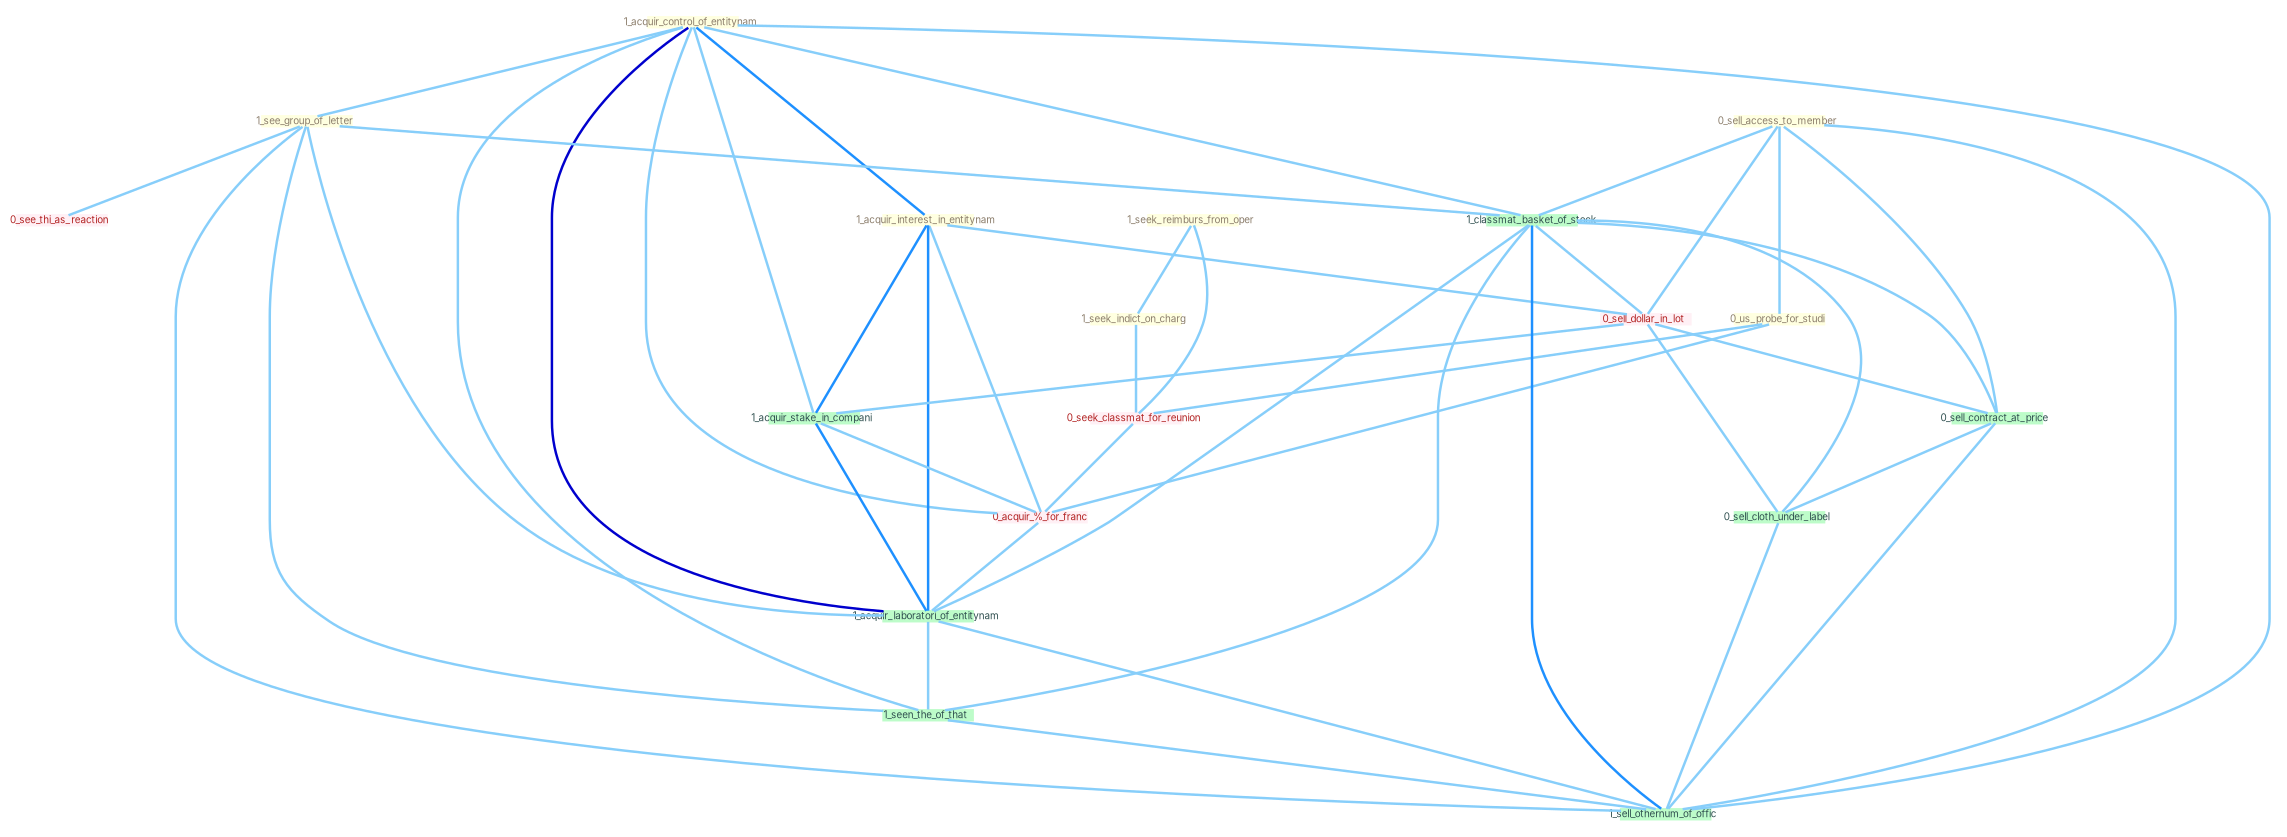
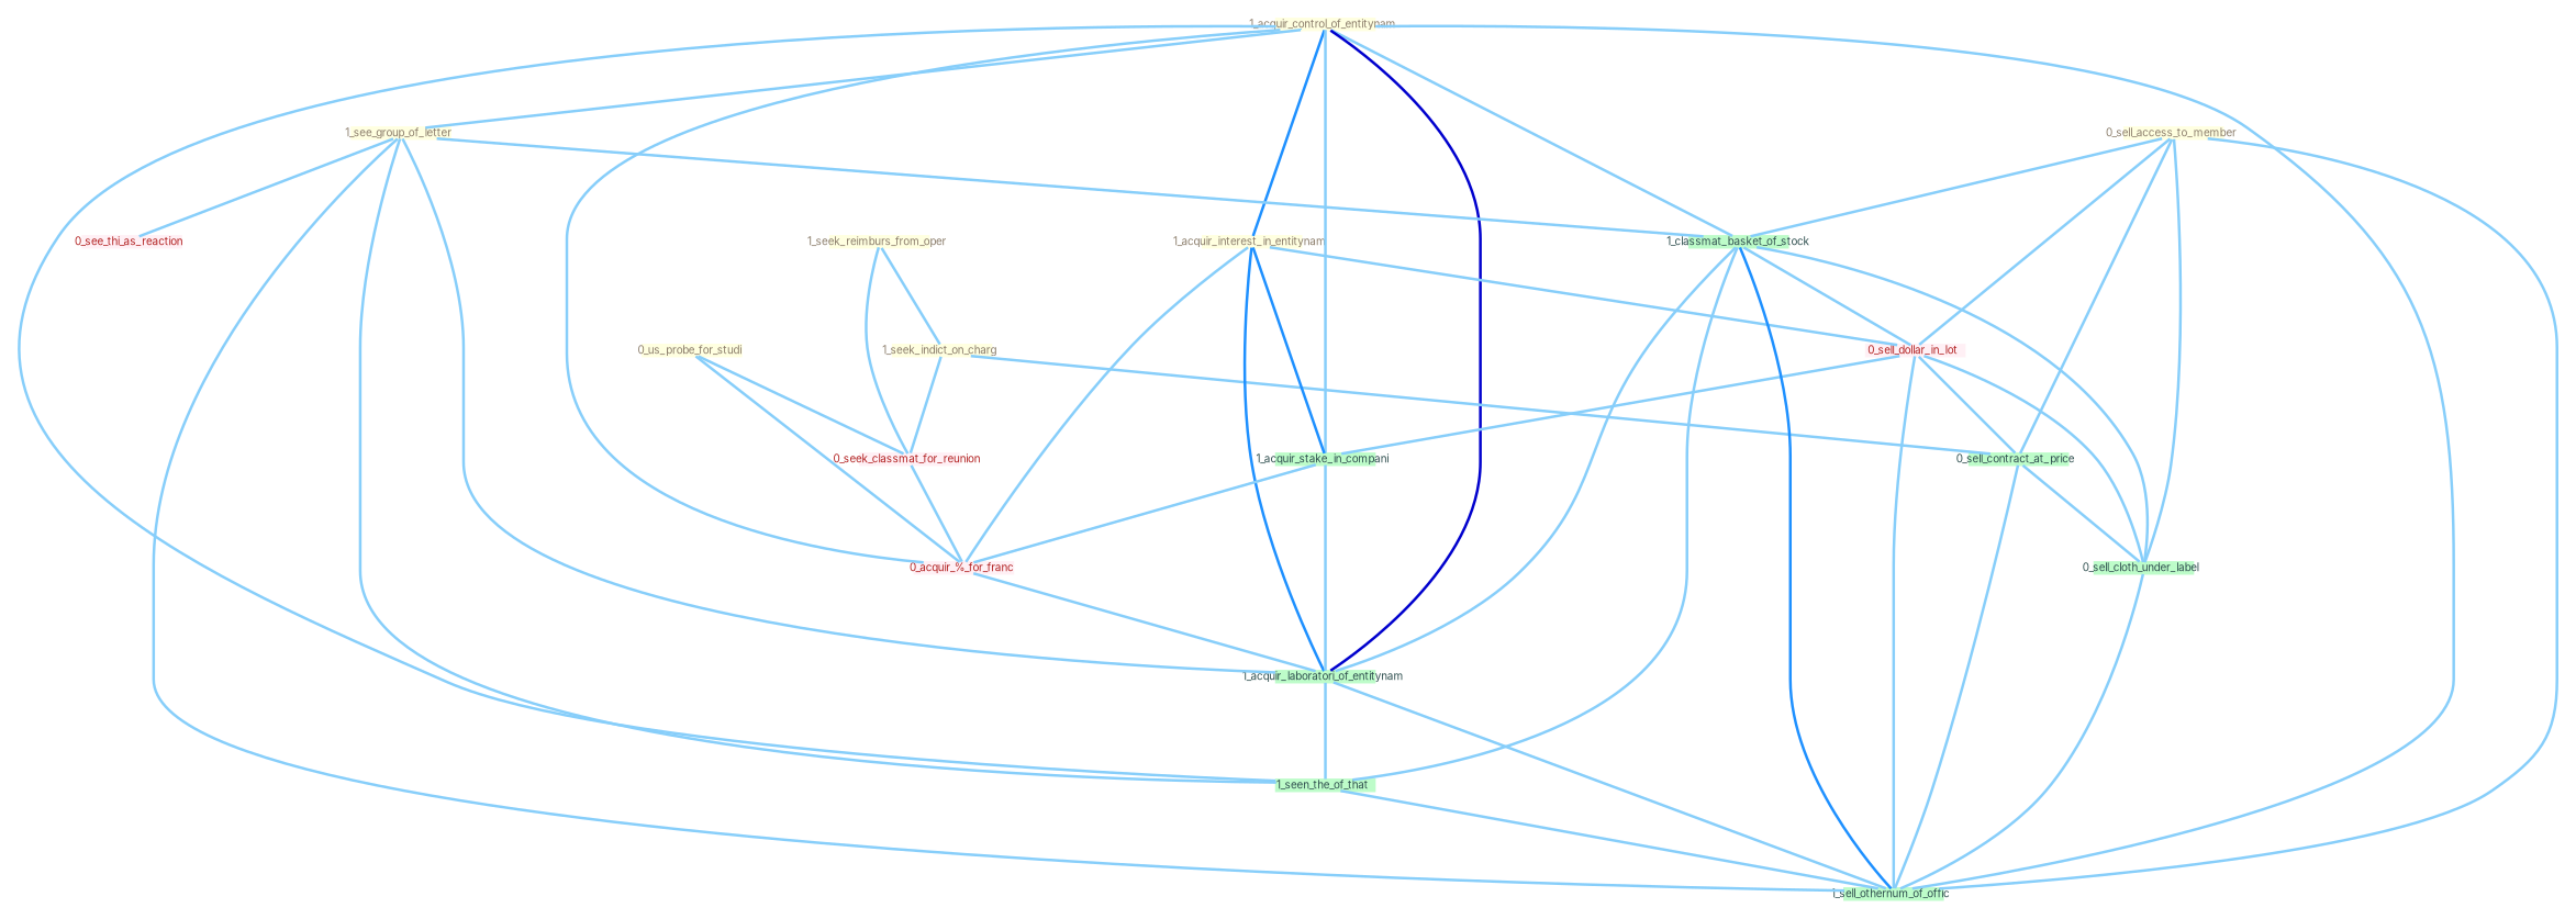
  graph {
    fontname=Inter
    node [color="#ffffe0" fixedsize=true fontcolor="#8b7d6b" fontname=Inter fontsize=4 shape=polygon style=filled]
    edge [color="#87cefa" fontname=Inter w=1]
    "1_acquir_control_of_entitynam " [height=.06 width=.5]
    "1_seek_reimburs_from_oper " [height=.06 width=.5]
    "0_sell_access_to_member " [height=.06 width=.5]
    "1_seek_indict_on_charg " [height=.06 width=.5]
    "1_acquir_interest_in_entitynam " [height=.06 width=.5]
    "1_see_group_of_letter " [height=.06 width=.5]
    "0_us_probe_for_studi " [height=.06 width=.5]
    "0_seek_classmat_for_reunion " [color="#fff0f5" fontcolor="#b22222" height=.06 width=.5]
    "0_sell_dollar_in_lot " [color="#fff0f5" fontcolor="#b22222" height=.06 width=.5]
    "0_acquir_%_for_franc " [color="#fff0f5" fontcolor="#b22222" height=.06 width=.5]
    "0_see_thi_as_reaction " [color="#fff0f5" fontcolor="#b22222" height=.06 width=.5]
    n12 [color="#BDFCC9" fontcolor="#2f4f4f" height=.06 label="1_classmat_basket_of_stock" width=.5]
    "1_acquir_stake_in_compani " [color="#BDFCC9" fontcolor="#2f4f4f" height=.06 width=.5]
    "1_acquir_laboratori_of_entitynam " [color="#BDFCC9" fontcolor="#2f4f4f" height=.06 width=.5]
    "1_seen_the_of_that " [color="#BDFCC9" fontcolor="#2f4f4f" height=.06 width=.5]
    "1_sell_othernum_of_offic " [color="#BDFCC9" fontcolor="#2f4f4f" height=.06 width=.5]
    "0_sell_contract_at_price " [color="#BDFCC9" fontcolor="#2f4f4f" height=.06 width=.5]
    "0_sell_cloth_under_label " [color="#BDFCC9" fontcolor="#2f4f4f" height=.06 width=.5]
    subgraph sub_1 {
      "1_acquir_control_of_entitynam "
      "1_seek_reimburs_from_oper "
      "0_sell_access_to_member "
      "1_seek_indict_on_charg "
      "1_acquir_interest_in_entitynam "
      "1_see_group_of_letter "
      "0_us_probe_for_studi "
    }
    subgraph sub_2 {
      "0_seek_classmat_for_reunion "
      "0_sell_dollar_in_lot "
      "0_acquir_%_for_franc "
      "0_see_thi_as_reaction "
    }
    "1_acquir_control_of_entitynam " -- "1_acquir_interest_in_entitynam " [color="#1e90ff" w=2]
    "1_acquir_control_of_entitynam " -- "1_see_group_of_letter "
    "1_acquir_control_of_entitynam " -- "0_acquir_%_for_franc "
    "1_acquir_control_of_entitynam " -- n12
    "1_acquir_control_of_entitynam " -- "1_acquir_stake_in_compani "
    "1_acquir_control_of_entitynam " -- "1_acquir_laboratori_of_entitynam " [color="#0000cd" w=3]
    "1_acquir_control_of_entitynam " -- "1_seen_the_of_that "
    "1_acquir_control_of_entitynam " -- "1_sell_othernum_of_offic "
    "1_seek_reimburs_from_oper " -- "1_seek_indict_on_charg "
    "1_seek_reimburs_from_oper " -- "0_seek_classmat_for_reunion "
    "0_sell_access_to_member " -- "0_sell_dollar_in_lot "
    "0_sell_access_to_member " -- n12
    "0_sell_access_to_member " -- "1_sell_othernum_of_offic "
    "0_sell_access_to_member " -- "0_sell_contract_at_price "
-   "0_sell_access_to_member " -- "0_us_probe_for_studi "
+   "0_sell_access_to_member " -- "0_sell_cloth_under_label "
    "1_seek_indict_on_charg " -- "0_seek_classmat_for_reunion "
    "1_acquir_interest_in_entitynam " -- "0_sell_dollar_in_lot "
    "1_acquir_interest_in_entitynam " -- "0_acquir_%_for_franc "
    "1_acquir_interest_in_entitynam " -- "1_acquir_stake_in_compani " [color="#1e90ff" w=2]
    "1_acquir_interest_in_entitynam " -- "1_acquir_laboratori_of_entitynam " [color="#1e90ff" w=2]
    "1_see_group_of_letter " -- "0_see_thi_as_reaction "
    "1_see_group_of_letter " -- n12
    "1_see_group_of_letter " -- "1_acquir_laboratori_of_entitynam "
    "1_see_group_of_letter " -- "1_seen_the_of_that "
    "1_see_group_of_letter " -- "1_sell_othernum_of_offic "
    "0_us_probe_for_studi " -- "0_seek_classmat_for_reunion "
    "0_us_probe_for_studi " -- "0_acquir_%_for_franc "
    "0_seek_classmat_for_reunion " -- "0_acquir_%_for_franc "
    "0_sell_dollar_in_lot " -- "1_acquir_stake_in_compani "
+   "0_sell_dollar_in_lot " -- "1_sell_othernum_of_offic "
    "0_sell_dollar_in_lot " -- "0_sell_contract_at_price "
    "0_sell_dollar_in_lot " -- "0_sell_cloth_under_label "
    "0_acquir_%_for_franc " -- "1_acquir_laboratori_of_entitynam "
    n12 -- "0_sell_dollar_in_lot "
    n12 -- "1_acquir_laboratori_of_entitynam "
    n12 -- "1_seen_the_of_that "
    n12 -- "1_sell_othernum_of_offic " [color="#1e90ff" w=2]
-   n12 -- "0_sell_contract_at_price "
+   "1_seek_indict_on_charg " -- "0_sell_contract_at_price "
    n12 -- "0_sell_cloth_under_label "
    "1_acquir_stake_in_compani " -- "0_acquir_%_for_franc "
-   "1_acquir_stake_in_compani " -- "1_acquir_laboratori_of_entitynam " [color="#1e90ff"]
+   "1_acquir_stake_in_compani " -- "1_acquir_laboratori_of_entitynam "
    "1_acquir_laboratori_of_entitynam " -- "1_seen_the_of_that "
    "1_acquir_laboratori_of_entitynam " -- "1_sell_othernum_of_offic "
    "1_seen_the_of_that " -- "1_sell_othernum_of_offic "
    "0_sell_contract_at_price " -- "1_sell_othernum_of_offic "
    "0_sell_contract_at_price " -- "0_sell_cloth_under_label "
    "0_sell_cloth_under_label " -- "1_sell_othernum_of_offic "
  }
